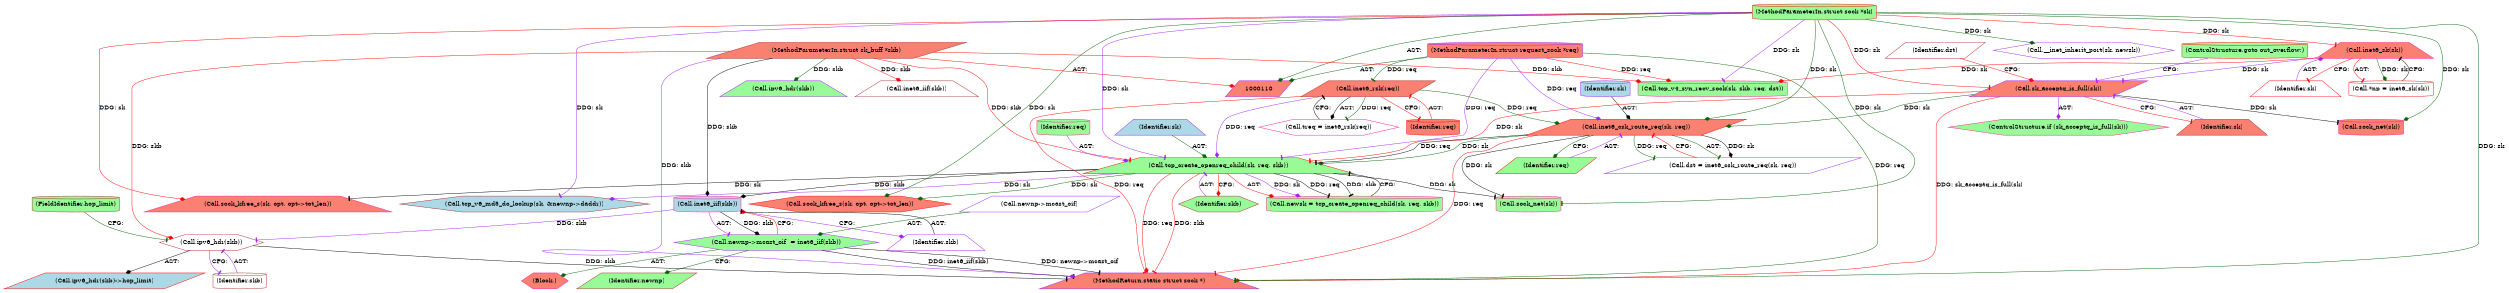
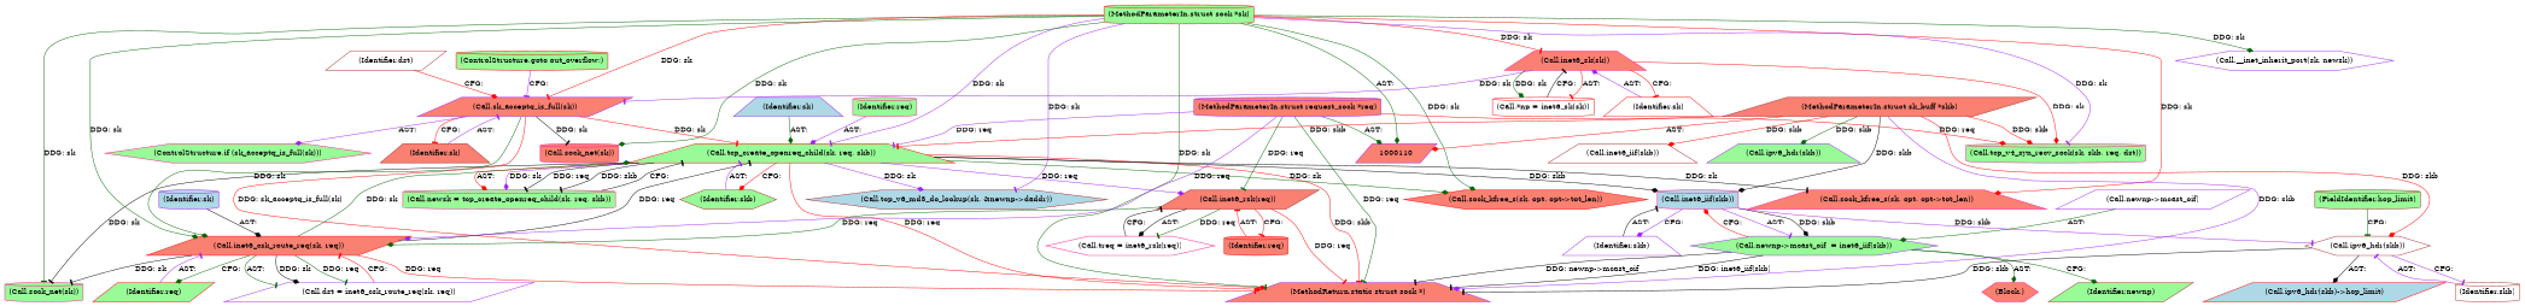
  digraph {
    node [color=purple fillcolor=palegreen shape=cylinder style=filled]
    edge [arrowhead=tee color=red]
    n1 [color=deeppink fillcolor=lightblue label="(Call,inet6_iif(skb))"]
    n2 [label="(Call,newnp->mcast_oif  = inet6_iif(skb))" shape=hexagon]
    n3 [color=brown fillcolor=white label="(Call,ipv6_hdr(skb))" shape=hexagon]
    n4 [fillcolor=white label="(Identifier,skb)" shape=trapezium]
    n5 [fillcolor=salmon label="(MethodReturn,static struct sock *)" shape=trapezium]
    n6 [color=deeppink fillcolor=salmon label="(Block,)" shape=hexagon]
    n7 [color=brown label="(Identifier,newnp)" shape=parallelogram]
    n8 [color=red fillcolor=lightblue label="(Call,ipv6_hdr(skb)->hop_limit)" shape=parallelogram]
    n9 [color=brown fillcolor=white label="(Identifier,skb)"]
    n10 [color=red label="(Call,tcp_create_openreq_child(sk, req, skb))" shape=trapezium]
    n11 [color=deeppink label="(Call,newsk = tcp_create_openreq_child(sk, req, skb))"]
    n12 [color=brown fillcolor=lightblue label="(Call,tcp_v6_md5_do_lookup(sk, &newnp->daddr))" shape=hexagon]
    n13 [color=brown label="(Identifier,skb)" shape=hexagon]
    n14 [color=deeppink label="(Call,sock_net(sk))"]
    n15 [color=red fillcolor=salmon label="(Call,sock_kfree_s(sk, opt, opt->tot_len))" shape=hexagon]
    n16 [color=deeppink fillcolor=salmon label="(Call,sock_kfree_s(sk, opt, opt->tot_len))" shape=trapezium]
    n17 [fillcolor=salmon label="(Call,sk_acceptq_is_full(sk))" shape=parallelogram]
    n18 [color=red fillcolor=salmon label="(Call,inet6_csk_route_req(sk, req))" shape=parallelogram]
    n19 [color=brown fillcolor=salmon label="(Identifier,sk)" shape=trapezium]
    n20 [color=deeppink fillcolor=salmon label="(Call,sock_net(sk))"]
    n21 [color=deeppink label="(ControlStructure,if (sk_acceptq_is_full(sk)))" shape=hexagon]
    n22 [color=red label="(Identifier,req)" shape=parallelogram]
    n23 [fillcolor=white label="(Call,dst = inet6_csk_route_req(sk, req))" shape=parallelogram]
    n24 [color=deeppink fillcolor=salmon label="(Call,inet6_sk(sk))" shape=trapezium]
    n25 [color=red fillcolor=white label="(Call,*np = inet6_sk(sk))"]
    n26 [color=red fillcolor=white label="(Identifier,sk)" shape=trapezium]
    n27 [color=deeppink label="(Call,tcp_v4_syn_recv_sock(sk, skb, req, dst))"]
    n28 [color=red label="(MethodParameterIn,struct sock *sk)"]
    n29 [fillcolor=white label="(Call,__inet_inherit_port(sk, newsk))" shape=hexagon]
    1000110 [fillcolor=salmon shape=parallelogram]
    n31 [color=brown fillcolor=salmon label="(Call,inet6_rsk(req))" shape=parallelogram]
    n32 [color=deeppink fillcolor=white label="(Call,treq = inet6_rsk(req))" shape=hexagon]
    n33 [color=red fillcolor=salmon label="(Identifier,req)"]
    n34 [fillcolor=salmon label="(MethodParameterIn,struct request_sock *req)"]
    n35 [color=brown fillcolor=salmon label="(MethodParameterIn,struct sk_buff *skb)" shape=parallelogram]
    n36 [color=brown fillcolor=white label="(Call,inet6_iif(skb))" shape=trapezium]
    n37 [label="(Call,ipv6_hdr(skb))" shape=trapezium]
    n38 [fillcolor=lightblue label="(Identifier,sk)" shape=trapezium]
    n39 [fillcolor=lightblue label="(Identifier,sk)"]
    n40 [color=brown fillcolor=white label="(Identifier,dst)" shape=parallelogram]
    n41 [color=brown label="(FieldIdentifier,hop_limit)"]
    n42 [color=red label="(ControlStructure,goto out_overflow;)"]
    n43 [fillcolor=white label="(Call,newnp->mcast_oif)" shape=parallelogram]
    n44 [color=deeppink label="(Identifier,req)"]
    n1 -> n2 [color=purple label="AST: "]
    n1 -> n2 [arrowhead=diamond color=black label="DDG: skb"]
    n1 -> n3 [color=purple label="DDG: skb"]
    n1 -> n4 [arrowhead=diamond color=purple label="CFG: "]
    n2 -> n1 [arrowhead=diamond label="CFG: "]
    n2 -> n5 [color=black label="DDG: inet6_iif(skb)"]
    n2 -> n5 [color=black label="DDG: newnp->mcast_oif"]
    n2 -> n6 [arrowhead=diamond color=darkgreen label="AST: "]
    n2 -> n7 [arrowhead=diamond color=darkgreen label="CFG: "]
    n3 -> n5 [color=black label="DDG: skb"]
    n3 -> n8 [arrowhead=diamond color=black label="AST: "]
    n3 -> n9 [color=purple label="CFG: "]
    n4 -> n1 [color=black label="AST: "]
    n9 -> n3 [color=purple label="AST: "]
    n10 -> n1 [arrowhead=diamond color=black label="DDG: skb"]
    n10 -> n5 [arrowhead=diamond label="DDG: req"]
    n10 -> n5 [label="DDG: skb"]
    n10 -> n11 [arrowhead=diamond label="AST: "]
    n10 -> n11 [arrowhead=diamond color=purple label="DDG: sk"]
    n10 -> n11 [color=black label="DDG: req"]
    n10 -> n11 [color=black label="DDG: skb"]
    n10 -> n12 [arrowhead=diamond color=purple label="DDG: sk"]
    n10 -> n13 [arrowhead=diamond label="CFG: "]
    n10 -> n14 [color=black label="DDG: sk"]
    n10 -> n15 [arrowhead=diamond color=darkgreen label="DDG: sk"]
    n10 -> n16 [color=black label="DDG: sk"]
    n11 -> n10 [color=black label="CFG: "]
    n13 -> n10 [color=purple label="AST: "]
    n17 -> n5 [arrowhead=diamond label="DDG: sk_acceptq_is_full(sk)"]
    n17 -> n10 [label="DDG: sk"]
    n17 -> n18 [arrowhead=diamond color=darkgreen label="DDG: sk"]
    n17 -> n19 [label="CFG: "]
    n17 -> n20 [color=black label="DDG: sk"]
    n17 -> n21 [arrowhead=diamond color=purple label="AST: "]
    n18 -> n5 [label="DDG: req"]
    n18 -> n10 [arrowhead=diamond color=darkgreen label="DDG: sk"]
    n18 -> n10 [color=black label="DDG: req"]
    n18 -> n14 [color=black label="DDG: sk"]
    n18 -> n22 [arrowhead=diamond color=darkgreen label="CFG: "]
    n18 -> n23 [color=darkgreen label="AST: "]
    n18 -> n23 [arrowhead=diamond color=black label="DDG: sk"]
    n18 -> n23 [color=darkgreen label="DDG: req"]
    n19 -> n17 [color=purple label="AST: "]
    n22 -> n18 [color=purple label="AST: "]
    n23 -> n18 [label="CFG: "]
    n24 -> n17 [color=purple label="DDG: sk"]
    n24 -> n25 [label="AST: "]
    n24 -> n25 [arrowhead=diamond color=darkgreen label="DDG: sk"]
    n24 -> n26 [label="CFG: "]
    n24 -> n27 [arrowhead=diamond label="DDG: sk"]
    n25 -> n24 [color=black label="CFG: "]
    n26 -> n24 [arrowhead=diamond color=purple label="AST: "]
    n28 -> n5 [color=darkgreen label="DDG: sk"]
    n28 -> n10 [color=purple label="DDG: sk"]
    n28 -> n12 [color=purple label="DDG: sk"]
    n28 -> n14 [color=darkgreen label="DDG: sk"]
    n28 -> n15 [arrowhead=diamond color=darkgreen label="DDG: sk"]
    n28 -> n16 [arrowhead=diamond label="DDG: sk"]
    n28 -> n17 [label="DDG: sk"]
    n28 -> n18 [arrowhead=diamond color=darkgreen label="DDG: sk"]
    n28 -> n20 [arrowhead=diamond color=darkgreen label="DDG: sk"]
    n28 -> n24 [label="DDG: sk"]
    n28 -> n27 [color=purple label="DDG: sk"]
    n28 -> n29 [arrowhead=diamond color=darkgreen label="DDG: sk"]
    n28 -> 1000110 [arrowhead=diamond color=darkgreen label="AST: "]
    n31 -> n5 [label="DDG: req"]
-   n31 -> n10 [arrowhead=diamond color=purple label="DDG: req"]
+   n10 -> n31 [arrowhead=diamond color=purple label="DDG: req"]
    n31 -> n18 [arrowhead=diamond color=darkgreen label="DDG: req"]
    n31 -> n32 [arrowhead=diamond color=black label="AST: "]
    n31 -> n32 [color=darkgreen label="DDG: req"]
    n31 -> n33 [label="CFG: "]
    n32 -> n31 [color=black label="CFG: "]
    n33 -> n31 [label="AST: "]
    n34 -> n5 [color=darkgreen label="DDG: req"]
    n34 -> n10 [color=purple label="DDG: req"]
    n34 -> n18 [arrowhead=diamond color=purple label="DDG: req"]
    n34 -> n27 [arrowhead=diamond label="DDG: req"]
    n34 -> 1000110 [arrowhead=diamond color=darkgreen label="AST: "]
    n34 -> n31 [color=darkgreen label="DDG: req"]
    n35 -> n1 [arrowhead=diamond color=black label="DDG: skb"]
    n35 -> n3 [arrowhead=diamond label="DDG: skb"]
    n35 -> n5 [arrowhead=diamond color=purple label="DDG: skb"]
    n35 -> n10 [label="DDG: skb"]
    n35 -> n27 [arrowhead=diamond label="DDG: skb"]
    n35 -> 1000110 [arrowhead=diamond label="AST: "]
    n35 -> n36 [arrowhead=diamond label="DDG: skb"]
    n35 -> n37 [arrowhead=diamond color=darkgreen label="DDG: skb"]
    n38 -> n10 [arrowhead=diamond color=darkgreen label="AST: "]
    n39 -> n18 [arrowhead=diamond color=black label="AST: "]
    n40 -> n17 [arrowhead=diamond label="CFG: "]
    n41 -> n3 [color=darkgreen label="CFG: "]
    n42 -> n17 [color=purple label="CFG: "]
    n43 -> n2 [arrowhead=diamond color=darkgreen label="AST: "]
    n44 -> n10 [arrowhead=diamond color=purple label="AST: "]
  }
